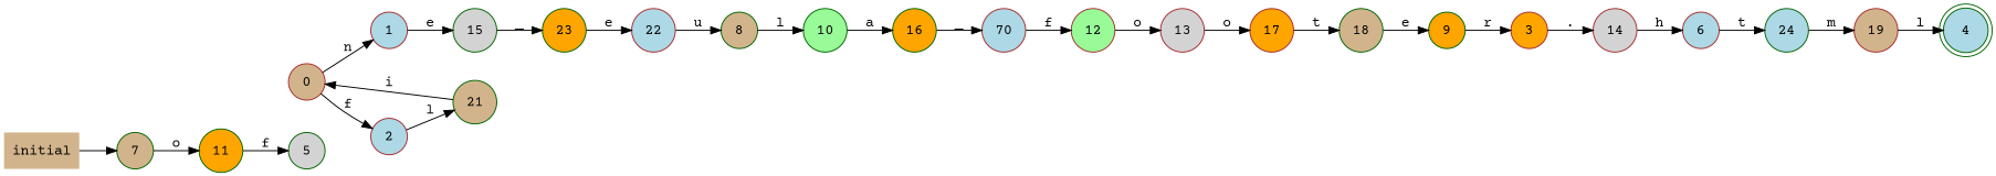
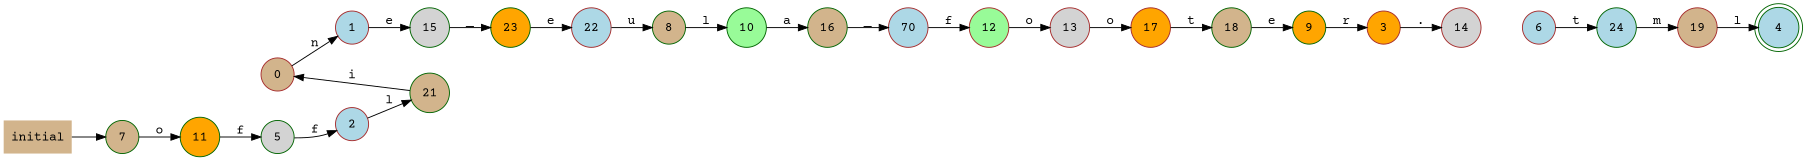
  digraph {
    fontname="Courier Prime"
    rankdir=LR
    node [color=brown fillcolor=lightblue fontname="Courier Prime" shape=circle style=filled]
    edge [fontname="Courier Prime"]
    1
    0 [fillcolor=tan]
    15 [color=darkgreen fillcolor=lightgrey]
    23 [color=darkgreen fillcolor=orange]
    22
    2
    21 [color=darkgreen fillcolor=tan]
    3 [fillcolor=orange]
    14 [fillcolor=lightgrey]
    6
    24 [color=darkgreen]
    4 [color=darkgreen shape=doublecircle]
    5 [color=darkgreen fillcolor=lightgrey]
    19 [fillcolor=tan]
    7 [color=darkgreen fillcolor=tan]
    11 [color=darkgreen fillcolor=orange]
    initial [fillcolor=tan shape=plaintext]
    8 [color=darkgreen fillcolor=tan]
    10 [color=darkgreen fillcolor=palegreen]
-   16 [color=darkgreen fillcolor=orange]
+   16 [color=darkgreen fillcolor=tan]
    n21 [label=70]
    9 [color=darkgreen fillcolor=orange]
    12 [fillcolor=palegreen]
    13 [fillcolor=lightgrey]
    17 [fillcolor=orange]
    18 [color=darkgreen fillcolor=tan]
    1 -> 15 [label=e]
    0 -> 1 [label=n]
    15 -> 23 [label=_]
    23 -> 22 [label=e]
    22 -> 8 [label=u]
    2 -> 21 [label=l]
    21 -> 0 [label=i]
    3 -> 14 [label="."]
-   14 -> 6 [label=h]
    6 -> 24 [label=t]
    24 -> 19 [label=m]
-   0 -> 2 [label=f]
+   5 -> 2 [label=f]
    19 -> 4 [label=l]
    7 -> 11 [label=o]
    11 -> 5 [label=f]
    initial -> 7
    8 -> 10 [label=l]
    10 -> 16 [label=a]
    16 -> n21 [label=_]
    n21 -> 12 [label=f]
    9 -> 3 [label=r]
    12 -> 13 [label=o]
    13 -> 17 [label=o]
    17 -> 18 [label=t]
    18 -> 9 [label=e]
  }
